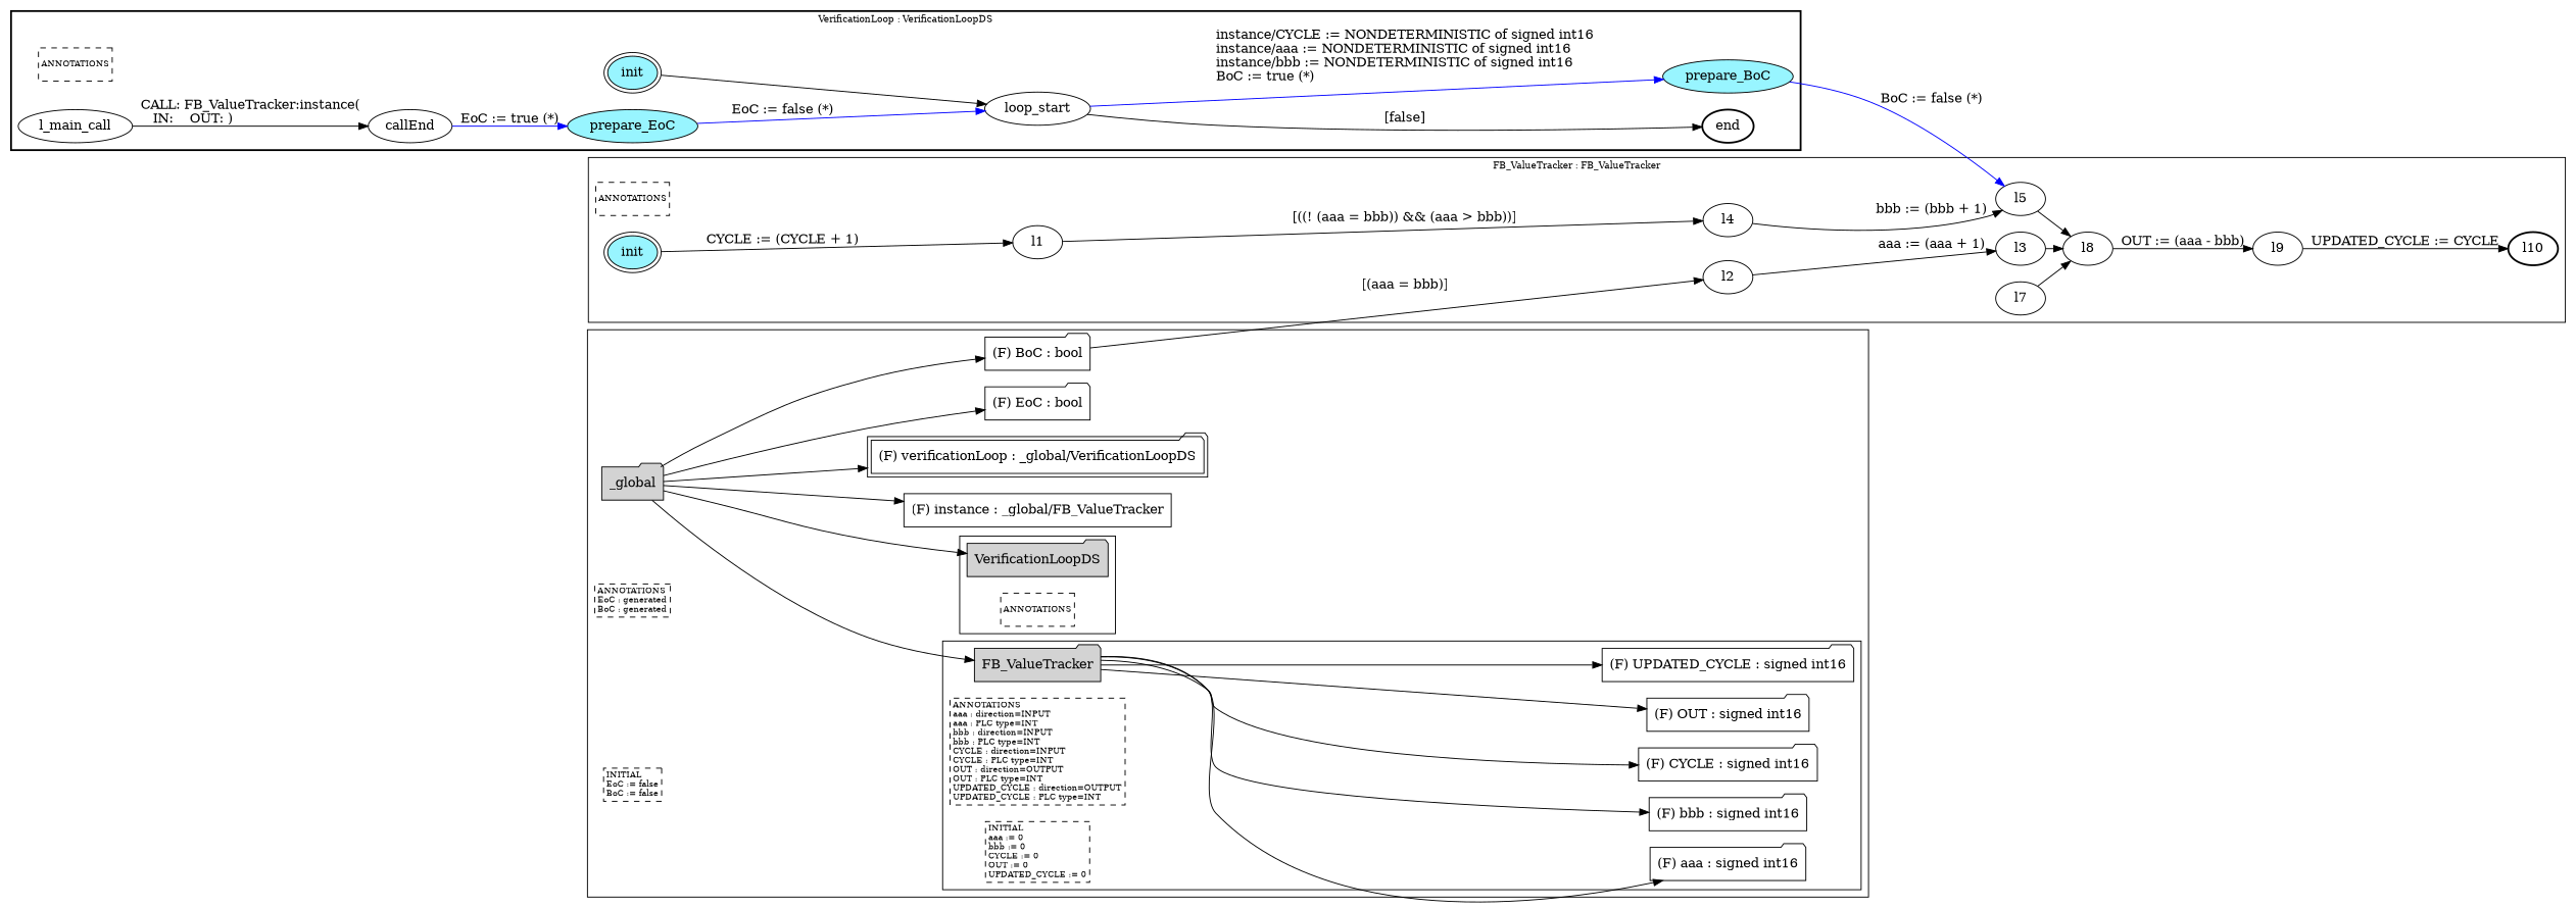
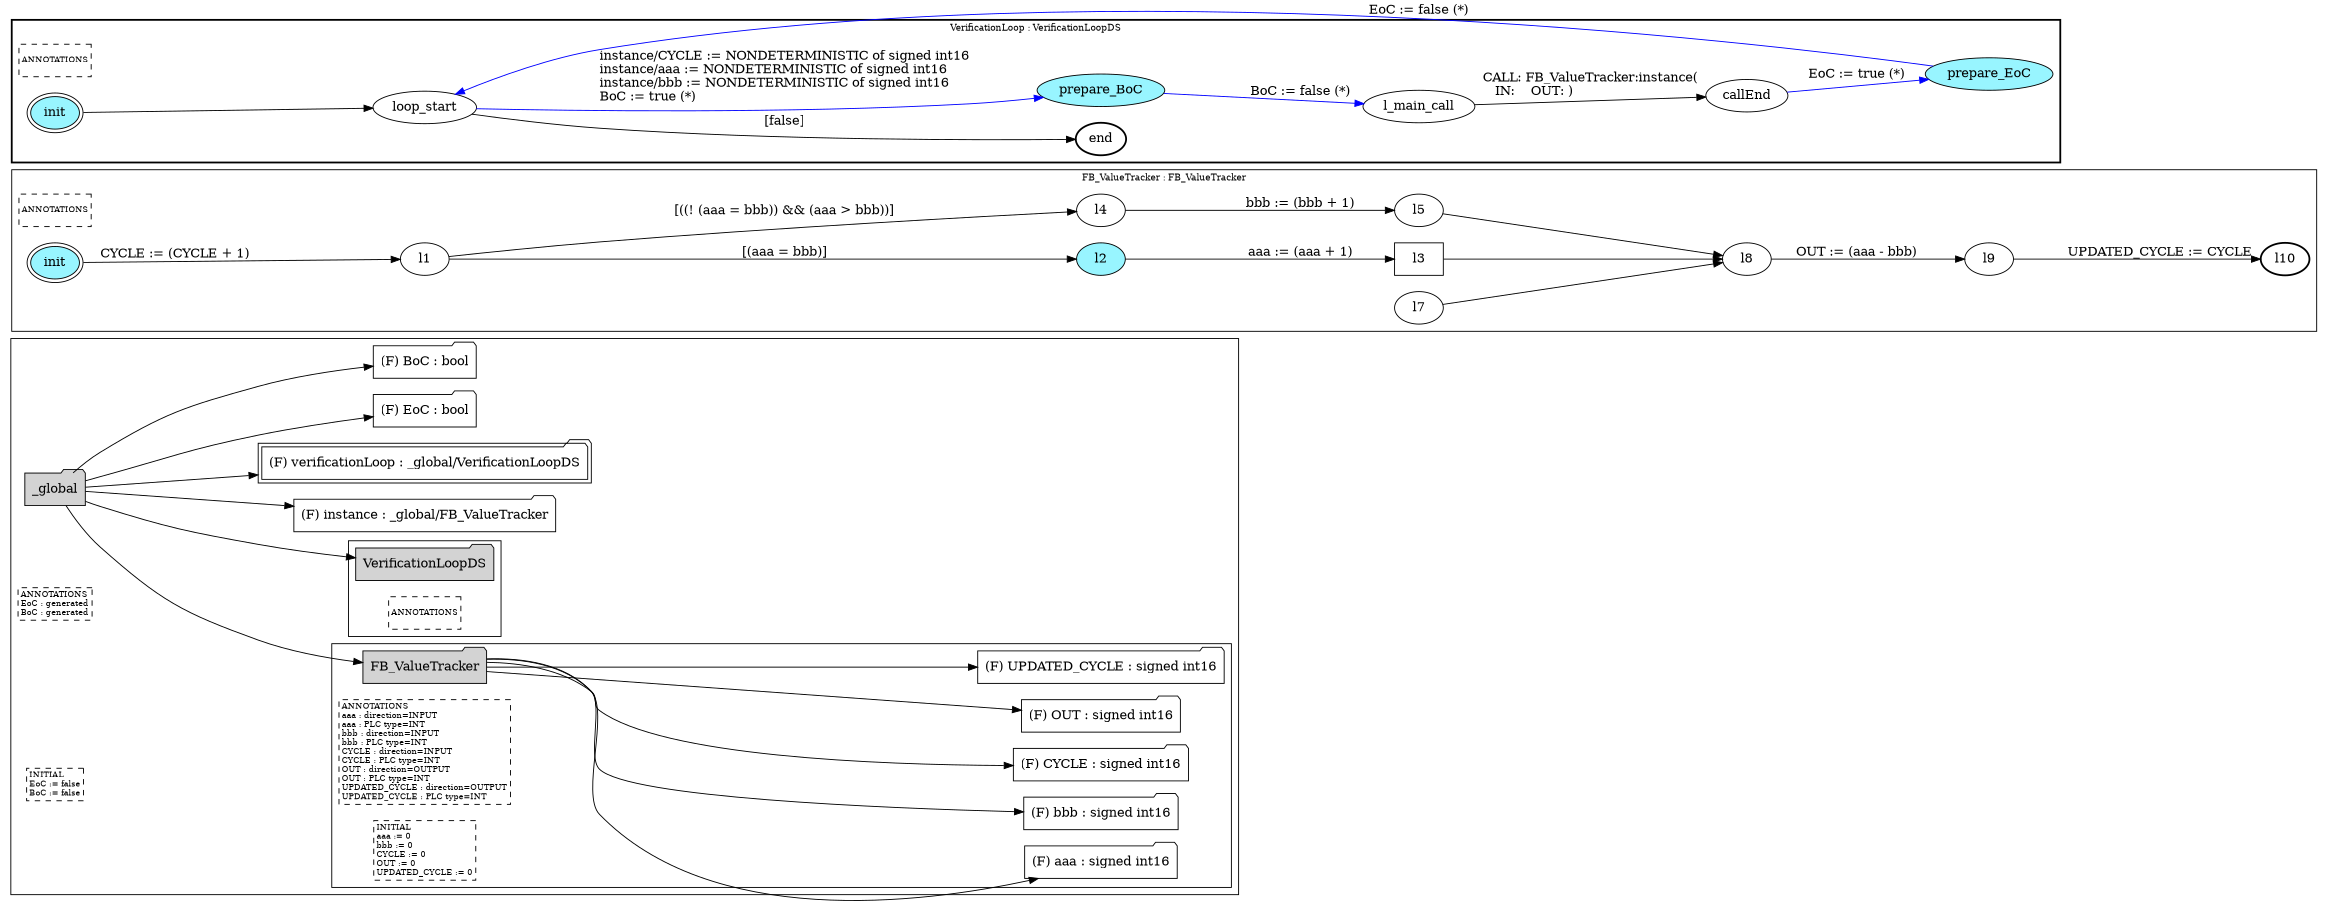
  digraph {
    rankdir=LR
    node [shape=ellipse style=filled fillcolor=white]
    edge [color=black]
    n1 [label=FB_ValueTracker shape=folder fillcolor=""]
    n2 [label="(F) aaa : signed int16" shape=folder]
    n3 [label="(F) bbb : signed int16" shape=folder]
    n4 [label="(F) CYCLE : signed int16" shape=folder]
    n5 [label="(F) OUT : signed int16" shape=folder]
    n6 [label="(F) UPDATED_CYCLE : signed int16" shape=folder]
    n7 [fontsize=9 label="ANNOTATIONS\laaa : direction=INPUT\laaa : PLC type=INT\lbbb : direction=INPUT\lbbb : PLC type=INT\lCYCLE : direction=INPUT\lCYCLE : PLC type=INT\lOUT : direction=OUTPUT\lOUT : PLC type=INT\lUPDATED_CYCLE : direction=OUTPUT\lUPDATED_CYCLE : PLC type=INT\l" margin="0.04,0.04" shape=rectangle style=dashed]
    n8 [fillcolor=lightyellow fontsize=9 label="INITIAL\laaa := 0\lbbb := 0\lCYCLE := 0\lOUT := 0\lUPDATED_CYCLE := 0\l" margin="0.04,0.04" shape=rectangle style=dashed]
    n9 [label=VerificationLoopDS shape=folder fillcolor=""]
    n10 [fontsize=9 label=ANNOTATIONS margin="0.04,0.04" shape=rectangle style=dashed]
    n11 [label=_global shape=folder fillcolor=""]
-   n12 [label="(F) instance : _global/FB_ValueTracker" shape=box]
+   n12 [label="(F) instance : _global/FB_ValueTracker" shape=folder]
    n13 [label="(F) verificationLoop : _global/VerificationLoopDS" peripheries=2 shape=folder]
    n14 [label="(F) EoC : bool" shape=folder]
    n15 [label="(F) BoC : bool" shape=folder]
    n16 [fontsize=9 label="ANNOTATIONS\lEoC : generated\lBoC : generated\l" margin="0.04,0.04" shape=rectangle style=dashed]
    n17 [fillcolor=lightyellow fontsize=9 label="INITIAL\lEoC := false\lBoC := false\l" margin="0.04,0.04" shape=rectangle style=dashed]
    n18 [fontsize=9 label=ANNOTATIONS margin="0.04,0.04" shape=rectangle style=dashed]
    n19 [color=black fillcolor=cadetblue1 label=init peripheries=2]
    n20 [color=black label=l1]
-   n21 [color=black label=l2]
+   n21 [color=black fillcolor=cadetblue1 label=l2]
    n22 [color=black label=l4]
-   n23 [color=black label=l3]
+   n23 [color=black label=l3 shape=box]
    n24 [color=black label=l8]
    n25 [color=black label=l5]
    n26 [color=black label=l7]
    n27 [color=black label=l9]
    n28 [color=black label=l10 style=bold]
    n29 [fontsize=9 label=ANNOTATIONS margin="0.04,0.04" shape=rectangle style=dashed]
    n30 [color=black fillcolor=cadetblue1 label=init peripheries=2]
    n31 [color=black label=loop_start]
    n32 [color=black fillcolor=cadetblue1 label=end style=bold]
    n33 [color=black fillcolor=cadetblue1 label=prepare_BoC]
    n34 [color=black label=l_main_call]
    n35 [color=black label=callEnd]
    n36 [color=black fillcolor=cadetblue1 label=prepare_EoC]
    subgraph cluster_1 {
      n11
      n12
      n13
      n14
      n15
      n16
      n17
      subgraph cluster_2 {
        n1
        n2
        n3
        n4
        n5
        n6
        n7
        n8
      }
      subgraph cluster_3 {
        n9
        n10
      }
    }
    subgraph cluster_4 {
      color=black
      fontsize=10
      label="FB_ValueTracker : FB_ValueTracker"
      ranksep=0.4
      n18
      n19
      n20
      n21
      n22
      n23
      n24
      n25
      n26
      n27
      n28
    }
    subgraph cluster_5 {
      color=black
      fontsize=10
      label="VerificationLoop : VerificationLoopDS"
      ranksep=0.4
      style=bold
      n29
      n30
      n31
      n32
      n33
      n34
      n35
      n36
    }
    n1 -> n2 [color=""]
    n1 -> n3 [color=""]
    n1 -> n4 [color=""]
    n1 -> n5 [color=""]
    n1 -> n6 [color=""]
    n11 -> n1 [color=""]
    n11 -> n9 [color=""]
    n11 -> n12 [color=""]
    n11 -> n13 [color=""]
    n11 -> n14 [color=""]
    n11 -> n15 [color=""]
    n19 -> n20 [label="CYCLE := (CYCLE + 1)"]
-   n15 -> n21 [label="[(aaa = bbb)]"]
+   n20 -> n21 [label="[(aaa = bbb)]"]
    n20 -> n22 [label="[((! (aaa = bbb)) && (aaa > bbb))]"]
    n21 -> n23 [label="aaa := (aaa + 1)"]
    n22 -> n25 [label="bbb := (bbb + 1)"]
    n23 -> n24
    n24 -> n27 [label="OUT := (aaa - bbb)"]
    n25 -> n24
    n26 -> n24
    n27 -> n28 [label="UPDATED_CYCLE := CYCLE"]
    n30 -> n31
    n31 -> n32 [label="[false]"]
    n31 -> n33 [color=blue label="instance/CYCLE := NONDETERMINISTIC of signed int16\linstance/aaa := NONDETERMINISTIC of signed int16\linstance/bbb := NONDETERMINISTIC of signed int16\lBoC := true (*)\l"]
-   n33 -> n25 [color=blue label="BoC := false (*)"]
+   n33 -> n34 [color=blue label="BoC := false (*)"]
    n34 -> n35 [label="CALL: FB_ValueTracker:instance(\l   IN:    OUT: )\l"]
    n35 -> n36 [color=blue label="EoC := true (*)"]
    n36 -> n31 [color=blue label="EoC := false (*)"]
  }
